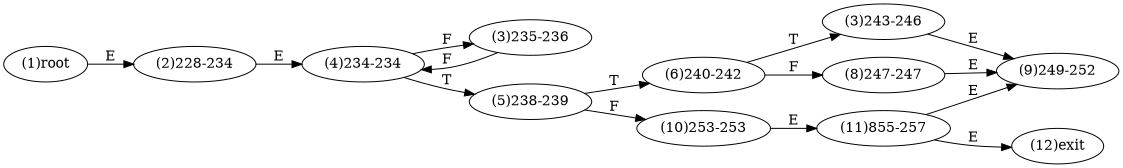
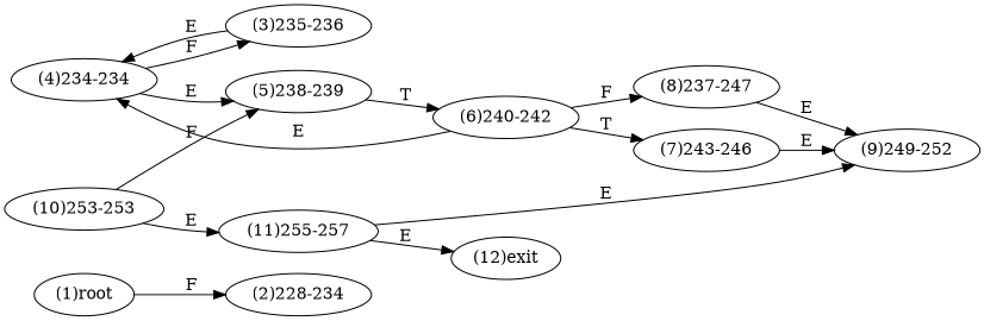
  digraph {
    rankdir=LR
    n1 [label="(1)root"]
    n2 [label="(2)228-234"]
    n3 [label="(4)234-234"]
    n4 [label="(3)235-236"]
    n5 [label="(5)238-239"]
    n6 [label="(6)240-242"]
    n7 [label="(10)253-253"]
-   n8 [label="(3)243-246"]
-   n9 [label="(8)247-247"]
-   n10 [label="(11)855-257"]
+   n8 [label="(7)243-246"]
+   n9 [label="(8)237-247"]
+   n10 [label="(11)255-257"]
    n11 [label="(9)249-252"]
    n12 [label="(12)exit"]
-   n1 -> n2 [label=E]
-   n2 -> n3 [label=E]
+   n1 -> n2 [label=F]
+   n6 -> n3 [label=E]
    n3 -> n4 [label=F]
-   n3 -> n5 [label=T]
-   n4 -> n3 [label=F]
+   n3 -> n5 [label=E]
+   n4 -> n3 [label=E]
    n5 -> n6 [label=T]
-   n5 -> n7 [label=F]
+   n7 -> n5 [label=F]
    n6 -> n8 [label=T]
    n6 -> n9 [label=F]
    n7 -> n10 [label=E]
    n8 -> n11 [label=E]
    n9 -> n11 [label=E]
    n10 -> n11 [label=E]
    n10 -> n12 [label=E]
  }
